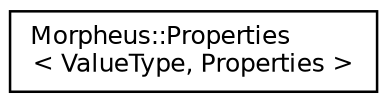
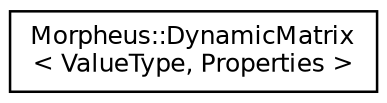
  digraph {
    rankdir=LR
    fontname="DejaVu Sans"
-   n1 [color=black fillcolor=white fontname="DejaVu Sans" fontsize=10 height=0.2 label="Morpheus::Properties\l\< ValueType, Properties \>" shape=record style=filled width=0.4]
+   n1 [color=black fillcolor=white fontname="DejaVu Sans" fontsize=10 height=0.2 label="Morpheus::DynamicMatrix\l\< ValueType, Properties \>" shape=record style=filled width=0.4]
  }
